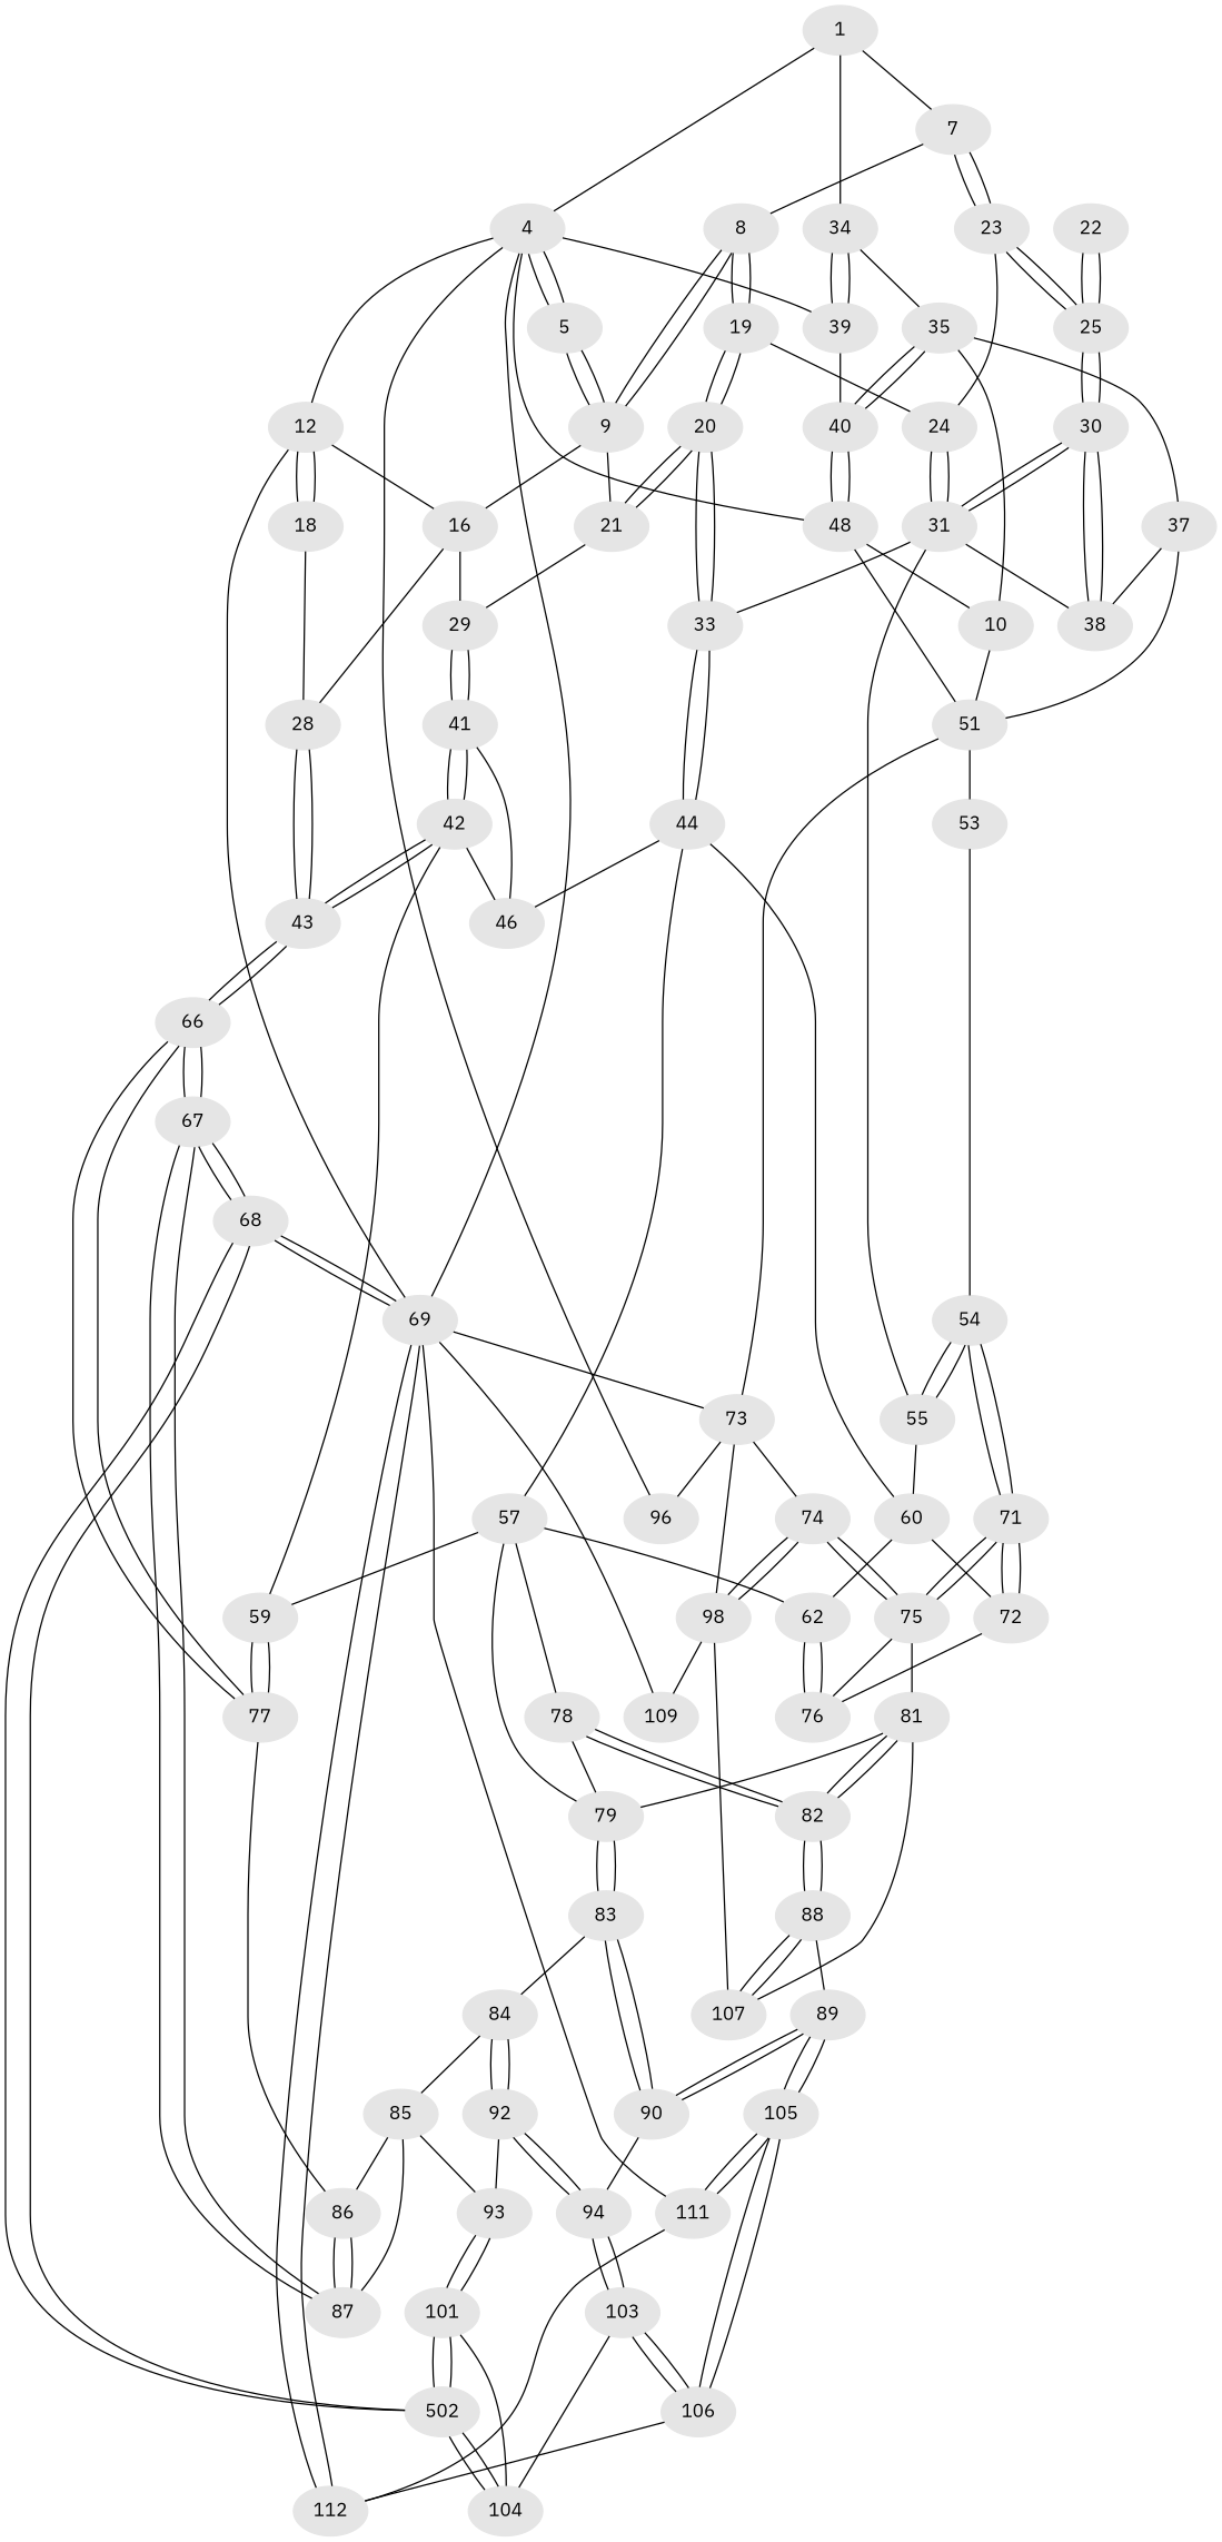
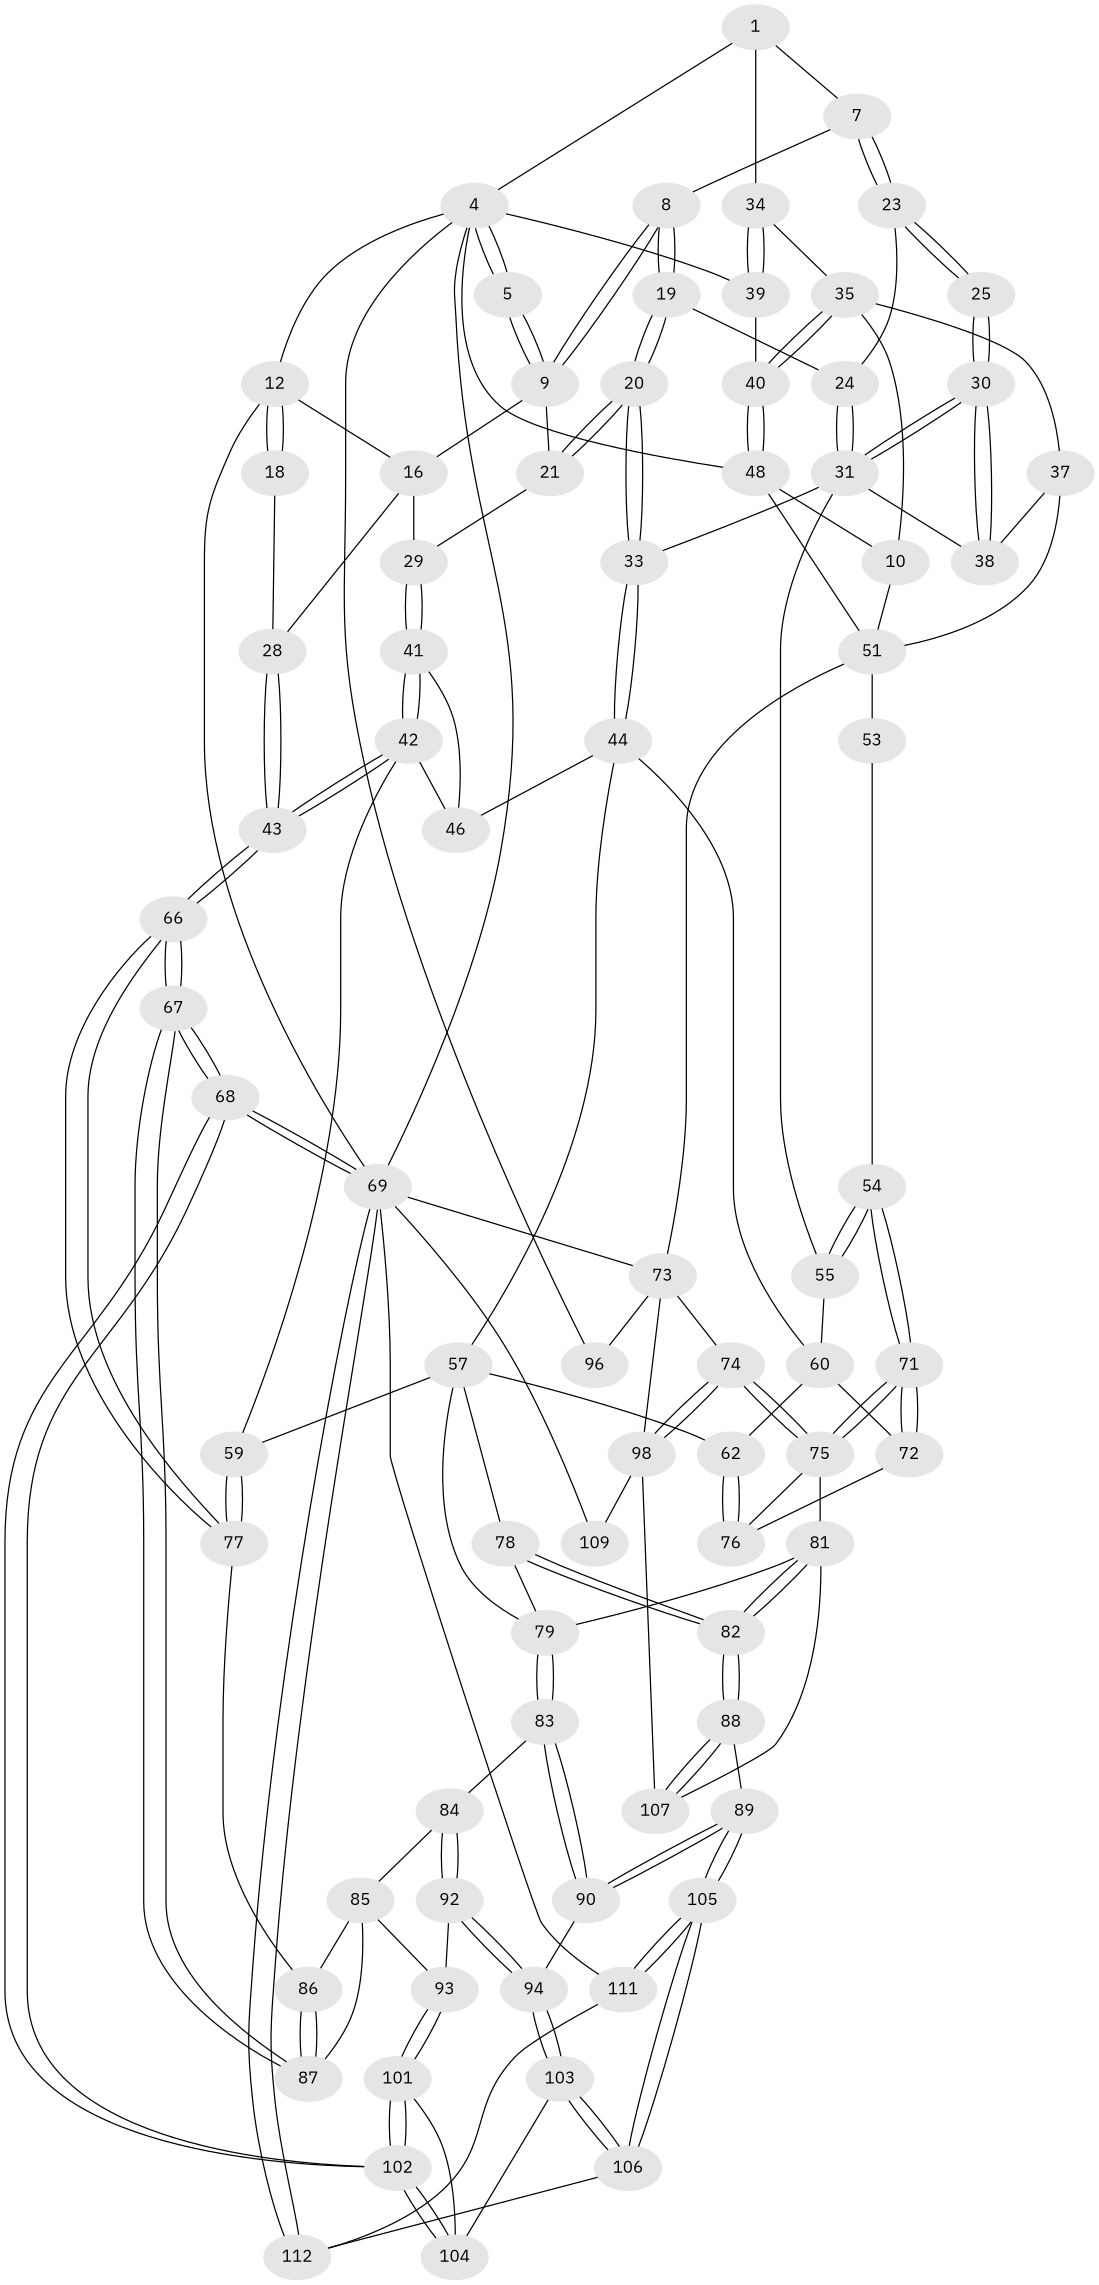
  graph {
    fontname="IBM Plex Sans"
    node [color=gray90 fontname="IBM Plex Sans" style=filled]
    edge [fontname="IBM Plex Sans"]
    1 [super="+2+6"]
    4 [super="+11"]
    7
    34
    5
    12 [super="+13"]
    39
    48 [super="+49"]
    69 [super="+70"]
    96
    8
    23
-   22
    25
    35 [super="+36"]
    9 [super="+10"]
    16 [super="+27"]
    18
    40
    n20 [label=10]
    51 [super="+52+64"]
    73 [super="+97"]
    109
    111
    112
    21 [super="+26"]
    19
    24
    20
    28
    29
    43
    41
    33
    31 [super="+32"]
    44 [super="+45"]
    30
    38
    55
    66
    42 [super="+56"]
    46
    60 [super="+61"]
    57 [super="+63+58"]
    37
    53
    59
    77
    67
    62
    78
    79
    72
    54
    74
    98 [super="+99"]
    71
    75 [super="+80"]
    76
    82
    83
    86
    68
    87
-   102 [label=502]
+   102
    104
    81 [super="+100"]
    107
    88
    84
    90
    89
    85 [super="+91"]
    92
    94
    93
    101
    105
    106
    103
    1 -- 4
    1 -- 7
    1 -- 34
    4 -- 5
    4 -- 5
    4 -- 12
    4 -- 39
    4 -- 48
    4 -- 69
    4 -- 96
    7 -- 8
    7 -- 23
    7 -- 23
    34 -- 39
    34 -- 39
    34 -- 35
    5 -- 9
    5 -- 9
    12 -- 69
    12 -- 16
    12 -- 18 [weight=2]
    12 -- 18
    39 -- 40
    48 -- n20
    48 -- 51
    69 -- 73
    69 -- 109 [weight=2]
    69 -- 111
    69 -- 112
    69 -- 112
    8 -- 9
    8 -- 9
    8 -- 19
    8 -- 19
    23 -- 25
    23 -- 25
    23 -- 24
-   22 -- 25
-   22 -- 25
    25 -- 30
    25 -- 30
    35 -- 40
    35 -- 40
    35 -- n20
    35 -- 37
    9 -- 16
    9 -- 21 [weight=2]
    16 -- 28
    16 -- 29
    18 -- 28
    40 -- 48
    40 -- 48
    n20 -- 51
    51 -- 73
    51 -- 53 [weight=2]
    73 -- 96 [weight=2]
    73 -- 74
    73 -- 98
    111 -- 112
    21 -- 29
    19 -- 24
    19 -- 20
    19 -- 20
    24 -- 31
    24 -- 31
    20 -- 21
    20 -- 21
    20 -- 33
    20 -- 33
    28 -- 43
    28 -- 43
    29 -- 41
    29 -- 41
    43 -- 66
    43 -- 66
    41 -- 42
    41 -- 42
    41 -- 46
    33 -- 44
    33 -- 44
    31 -- 33
    31 -- 38
    31 -- 55
    44 -- 46
    44 -- 60
    44 -- 57
    30 -- 31
    30 -- 31
    30 -- 38
    30 -- 38
    55 -- 60
    66 -- 77
    66 -- 77
    66 -- 67
    66 -- 67
    42 -- 43
    42 -- 43
    42 -- 46
    42 -- 59
    60 -- 62
    60 -- 72
    57 -- 59
    57 -- 62
    57 -- 78
    57 -- 79
    37 -- 51
    37 -- 38
    53 -- 54
    59 -- 77
    59 -- 77
    77 -- 86
    67 -- 68
    67 -- 68
    67 -- 87
    67 -- 87
    62 -- 76
    62 -- 76
    78 -- 79
    78 -- 82
    78 -- 82
    79 -- 83
    79 -- 83
    72 -- 76
    54 -- 55
    54 -- 55
    54 -- 71
    54 -- 71
    74 -- 98
    74 -- 98
    74 -- 75
    74 -- 75
    98 -- 109
    98 -- 107
    71 -- 72
    71 -- 72
    71 -- 75
    71 -- 75
    75 -- 76
    75 -- 81
    82 -- 88
    82 -- 88
    83 -- 84
    83 -- 90
    83 -- 90
    86 -- 87
    86 -- 87
    68 -- 69
    68 -- 69
    68 -- 102
    68 -- 102
    102 -- 104
    102 -- 104
    81 -- 79
    81 -- 82
    81 -- 82
    81 -- 107
    88 -- 107
    88 -- 107
    88 -- 89
    84 -- 85
    84 -- 92
    84 -- 92
    90 -- 94
    89 -- 90
    89 -- 90
    89 -- 105
    89 -- 105
    85 -- 86
    85 -- 87
    85 -- 93
    92 -- 94
    92 -- 94
    92 -- 93
    94 -- 103
    94 -- 103
    93 -- 101
    93 -- 101
    101 -- 102
    101 -- 102
    101 -- 104
    105 -- 111
    105 -- 111
    105 -- 106
    105 -- 106
    106 -- 112
    103 -- 104
    103 -- 106
    103 -- 106
  }
